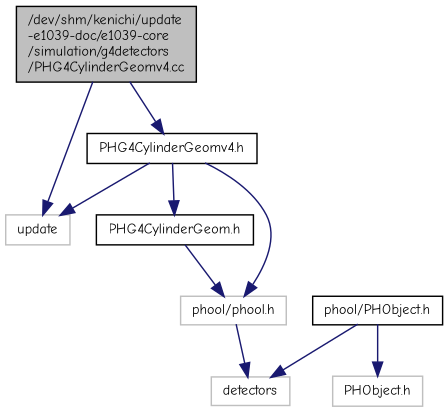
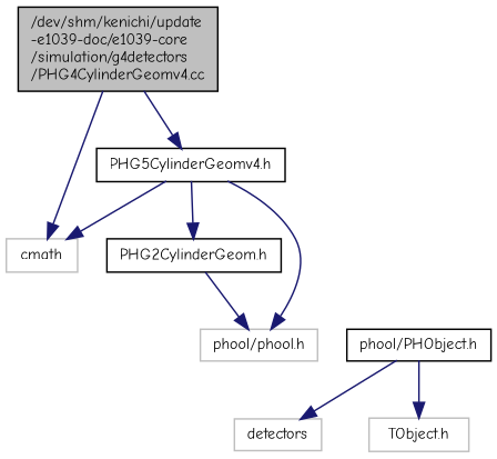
  digraph {
    fontname="Comic Neue"
    node [color=black fontname="Comic Neue" fontsize=10 shape=record]
    edge [color=midnightblue fontname="Comic Neue" fontsize=10 labelfontname=FreeSans labelfontsize=10 style=solid]
    n1 [fillcolor=grey75 fontcolor=black height=0.2 label="/dev/shm/kenichi/update\l-e1039-doc/e1039-core\l/simulation/g4detectors\l/PHG4CylinderGeomv4.cc" style=filled width=0.4]
-   n2 [height=0.2 label="PHG4CylinderGeomv4.h" width=0.4]
-   n3 [color=grey75 height=0.2 label=update width=0.4]
-   n4 [height=0.2 label="PHG4CylinderGeom.h" width=0.4]
+   n2 [height=0.2 label="PHG5CylinderGeomv4.h" width=0.4]
+   n3 [color=grey75 height=0.2 label=cmath width=0.4]
+   n4 [height=0.2 label="PHG2CylinderGeom.h" width=0.4]
    n5 [color=grey75 height=0.2 label="phool/phool.h" width=0.4]
    n6 [color=grey75 height=0.2 label=detectors width=0.4]
    n7 [height=0.2 label="phool/PHObject.h" width=0.4]
-   n8 [color=grey75 height=0.2 label="PHObject.h" width=0.4]
+   n8 [color=grey75 height=0.2 label="TObject.h" width=0.4]
    n1 -> n2
    n1 -> n3
    n2 -> n3
    n2 -> n4
    n2 -> n5
    n4 -> n5
-   n5 -> n6
    n7 -> n6
    n7 -> n8
  }
